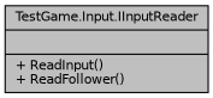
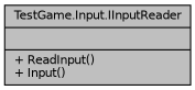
  digraph {
-   n1 [color=black fillcolor=grey75 fontcolor=black fontname=Helvetica fontsize=10 height=0.2 label="{TestGame.Input.IInputReader\n||+ ReadInput()\l+ ReadFollower()\l}" shape=record style=filled width=0.4]
+   n1 [color=black fillcolor=grey75 fontcolor=black fontname=Helvetica fontsize=10 height=0.2 label="{TestGame.Input.IInputReader\n||+ ReadInput()\l+ Input()\l}" shape=record style=filled width=0.4]
  }
